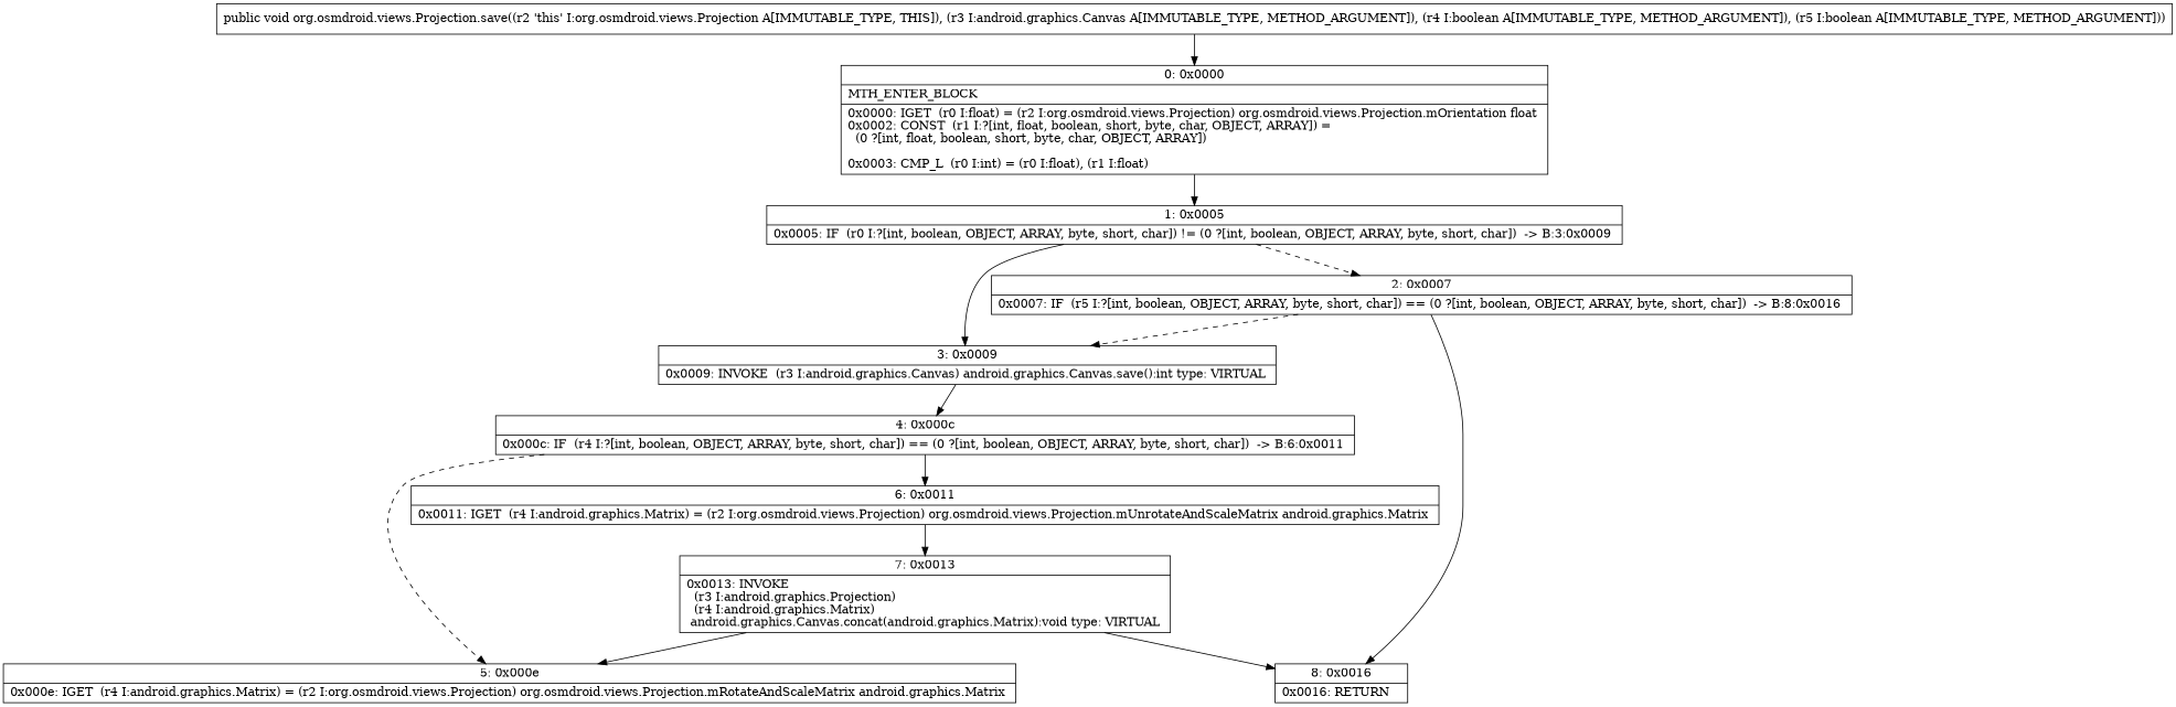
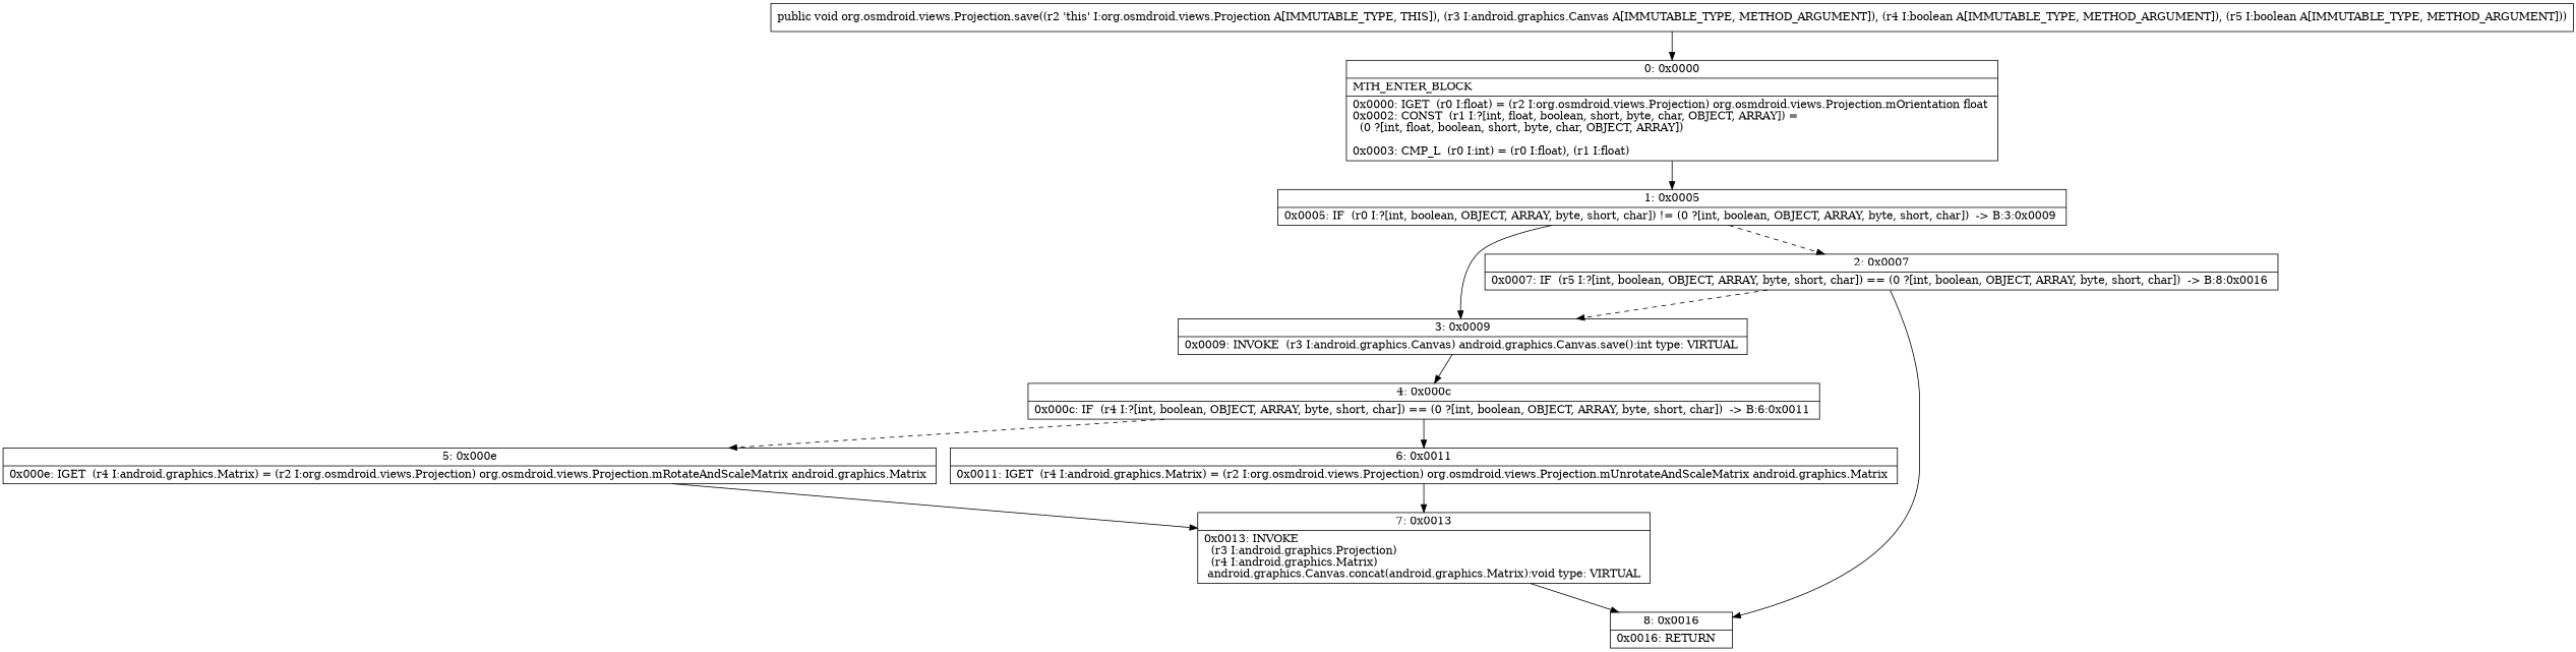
  digraph {
    node [shape=record]
    n1 [label="{0\:\ 0x0000|MTH_ENTER_BLOCK\l|0x0000: IGET  (r0 I:float) = (r2 I:org.osmdroid.views.Projection) org.osmdroid.views.Projection.mOrientation float \l0x0002: CONST  (r1 I:?[int, float, boolean, short, byte, char, OBJECT, ARRAY]) = \l  (0 ?[int, float, boolean, short, byte, char, OBJECT, ARRAY])\l \l0x0003: CMP_L  (r0 I:int) = (r0 I:float), (r1 I:float) \l}"]
    n2 [label="{1\:\ 0x0005|0x0005: IF  (r0 I:?[int, boolean, OBJECT, ARRAY, byte, short, char]) != (0 ?[int, boolean, OBJECT, ARRAY, byte, short, char])  \-\> B:3:0x0009 \l}"]
    n3 [label="{2\:\ 0x0007|0x0007: IF  (r5 I:?[int, boolean, OBJECT, ARRAY, byte, short, char]) == (0 ?[int, boolean, OBJECT, ARRAY, byte, short, char])  \-\> B:8:0x0016 \l}"]
    n4 [label="{3\:\ 0x0009|0x0009: INVOKE  (r3 I:android.graphics.Canvas) android.graphics.Canvas.save():int type: VIRTUAL \l}"]
    n5 [label="{8\:\ 0x0016|0x0016: RETURN   \l}"]
    n6 [label="{4\:\ 0x000c|0x000c: IF  (r4 I:?[int, boolean, OBJECT, ARRAY, byte, short, char]) == (0 ?[int, boolean, OBJECT, ARRAY, byte, short, char])  \-\> B:6:0x0011 \l}"]
    n7 [label="{5\:\ 0x000e|0x000e: IGET  (r4 I:android.graphics.Matrix) = (r2 I:org.osmdroid.views.Projection) org.osmdroid.views.Projection.mRotateAndScaleMatrix android.graphics.Matrix \l}"]
    n8 [label="{6\:\ 0x0011|0x0011: IGET  (r4 I:android.graphics.Matrix) = (r2 I:org.osmdroid.views.Projection) org.osmdroid.views.Projection.mUnrotateAndScaleMatrix android.graphics.Matrix \l}"]
    n9 [label="{7\:\ 0x0013|0x0013: INVOKE  \l  (r3 I:android.graphics.Projection)\l  (r4 I:android.graphics.Matrix)\l android.graphics.Canvas.concat(android.graphics.Matrix):void type: VIRTUAL \l}"]
    n10 [label="{public void org.osmdroid.views.Projection.save((r2 'this' I:org.osmdroid.views.Projection A[IMMUTABLE_TYPE, THIS]), (r3 I:android.graphics.Canvas A[IMMUTABLE_TYPE, METHOD_ARGUMENT]), (r4 I:boolean A[IMMUTABLE_TYPE, METHOD_ARGUMENT]), (r5 I:boolean A[IMMUTABLE_TYPE, METHOD_ARGUMENT])) }"]
    n1 -> n2
    n2 -> n3 [style=dashed]
    n2 -> n4
    n3 -> n4 [style=dashed]
    n3 -> n5
    n4 -> n6
    n6 -> n7 [style=dashed]
    n6 -> n8
-   n9 -> n7
+   n7 -> n9
    n8 -> n9
    n9 -> n5
    n10 -> n1
  }
